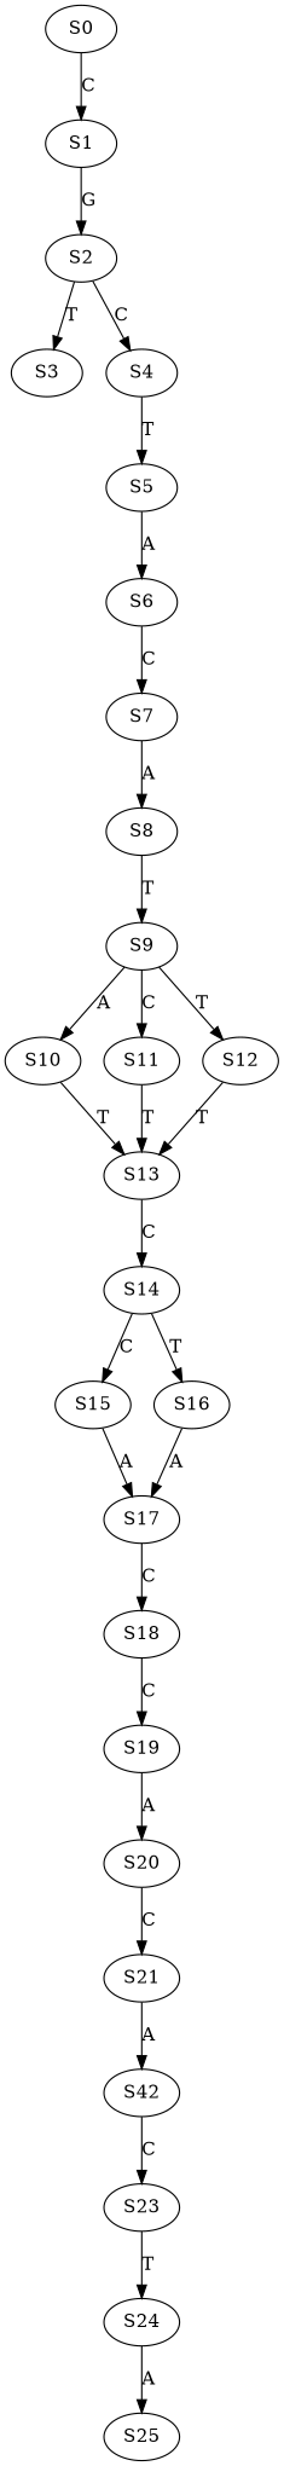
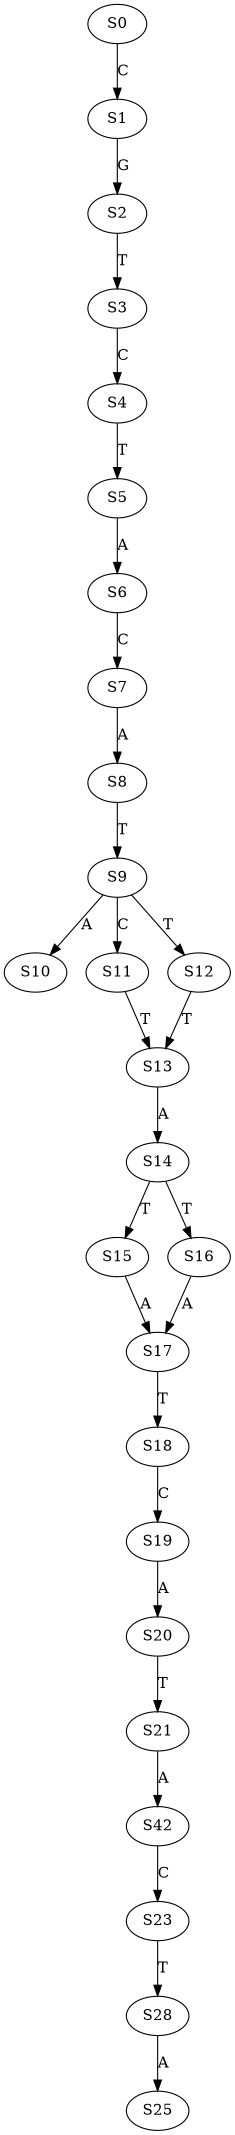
  strict digraph {
    S0
    S1
    S2
    S3
    S4
    S5
    S6
    S7
    S8
    S9
    S10
    S11
    S12
    S13
    S14
    S15
    S16
    S17
    S18
    S19
    S20
    S21
    n23 [label=S42]
    S23
-   S24
+   S24 [label=S28]
    S25
    S0 -> S1 [label=C]
    S1 -> S2 [label=G]
    S2 -> S3 [label=T]
-   S2 -> S4 [label=C]
+   S3 -> S4 [label=C]
    S4 -> S5 [label=T]
    S5 -> S6 [label=A]
    S6 -> S7 [label=C]
    S7 -> S8 [label=A]
    S8 -> S9 [label=T]
    S9 -> S10 [label=A]
    S9 -> S11 [label=C]
    S9 -> S12 [label=T]
-   S10 -> S13 [label=T]
    S11 -> S13 [label=T]
    S12 -> S13 [label=T]
-   S13 -> S14 [label=C]
-   S14 -> S15 [label=C]
+   S13 -> S14 [label=A]
+   S14 -> S15 [label=T]
    S14 -> S16 [label=T]
    S15 -> S17 [label=A]
    S16 -> S17 [label=A]
-   S17 -> S18 [label=C]
+   S17 -> S18 [label=T]
    S18 -> S19 [label=C]
    S19 -> S20 [label=A]
-   S20 -> S21 [label=C]
+   S20 -> S21 [label=T]
    S21 -> n23 [label=A]
    n23 -> S23 [label=C]
    S23 -> S24 [label=T]
    S24 -> S25 [label=A]
  }
